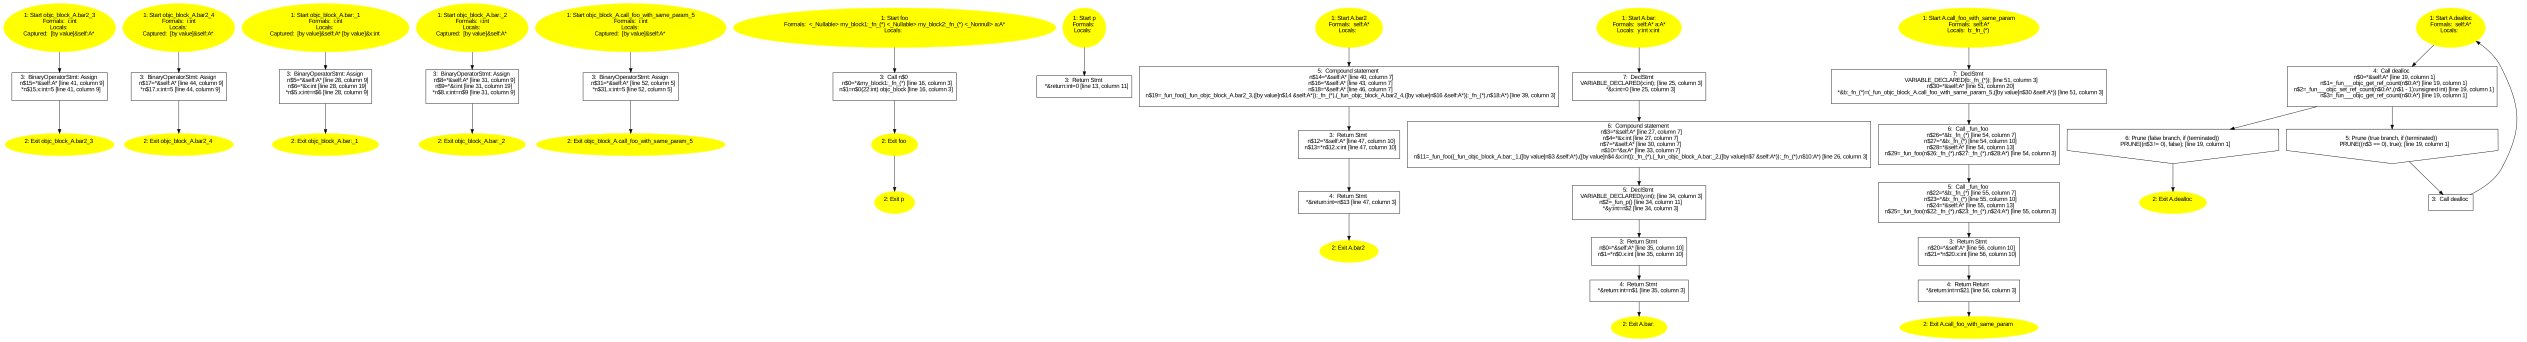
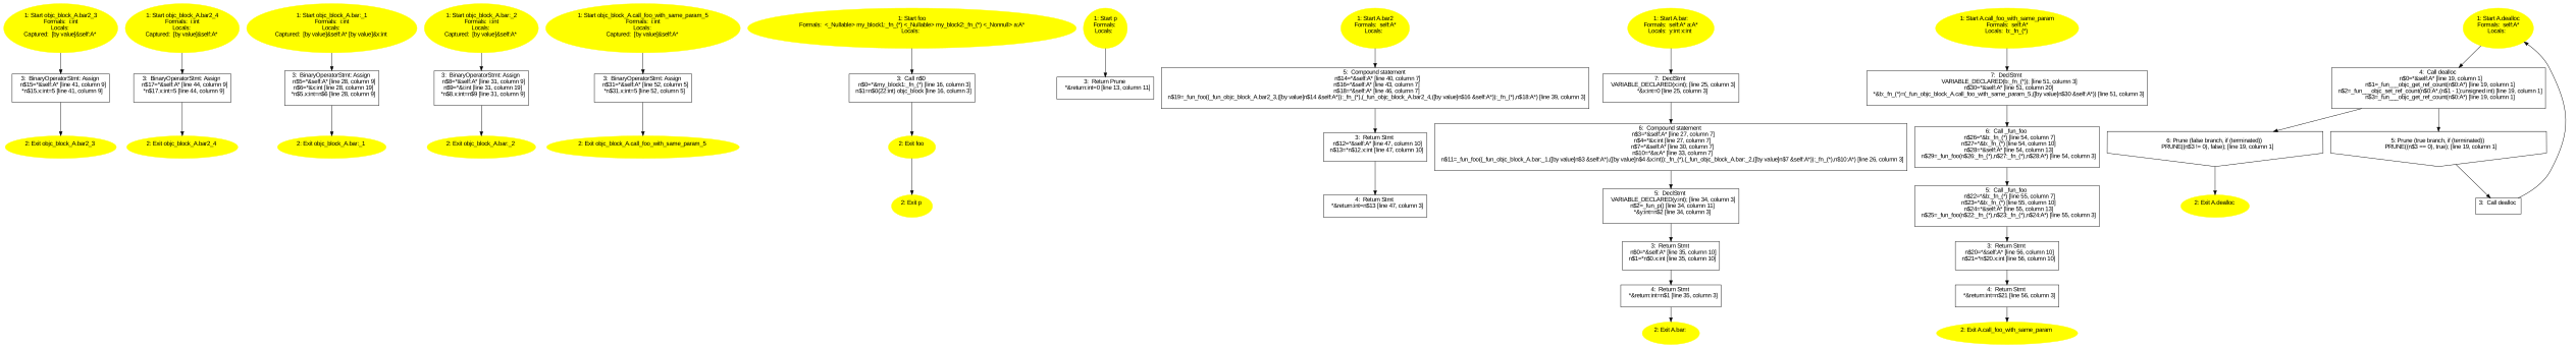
  digraph {
    fontname="Liberation Sans"
    node [fontname="Liberation Sans"]
    edge [fontname="Liberation Sans"]
    n1 [color=yellow label="1: Start objc_block_A.bar2_3\nFormals:  i:int\nLocals: \nCaptured:  [by value]&self:A* \n  " style=filled]
    n2 [label="3:  BinaryOperatorStmt: Assign \n   n$15=*&self:A* [line 41, column 9]\n  *n$15.x:int=5 [line 41, column 9]\n " shape=box]
    n3 [color=yellow label="2: Exit objc_block_A.bar2_3 \n  " style=filled]
    n4 [color=yellow label="1: Start objc_block_A.bar2_4\nFormals:  i:int\nLocals: \nCaptured:  [by value]&self:A* \n  " style=filled]
    n5 [label="3:  BinaryOperatorStmt: Assign \n   n$17=*&self:A* [line 44, column 9]\n  *n$17.x:int=5 [line 44, column 9]\n " shape=box]
    n6 [color=yellow label="2: Exit objc_block_A.bar2_4 \n  " style=filled]
    n7 [color=yellow label="1: Start objc_block_A.bar:_1\nFormals:  i:int\nLocals: \nCaptured:  [by value]&self:A* [by value]&x:int \n  " style=filled]
    n8 [label="3:  BinaryOperatorStmt: Assign \n   n$5=*&self:A* [line 28, column 9]\n  n$6=*&x:int [line 28, column 19]\n  *n$5.x:int=n$6 [line 28, column 9]\n " shape=box]
    n9 [color=yellow label="2: Exit objc_block_A.bar:_1 \n  " style=filled]
    n10 [color=yellow label="1: Start objc_block_A.bar:_2\nFormals:  i:int\nLocals: \nCaptured:  [by value]&self:A* \n  " style=filled]
    n11 [label="3:  BinaryOperatorStmt: Assign \n   n$8=*&self:A* [line 31, column 9]\n  n$9=*&i:int [line 31, column 19]\n  *n$8.x:int=n$9 [line 31, column 9]\n " shape=box]
    n12 [color=yellow label="2: Exit objc_block_A.bar:_2 \n  " style=filled]
    n13 [color=yellow label="1: Start objc_block_A.call_foo_with_same_param_5\nFormals:  i:int\nLocals: \nCaptured:  [by value]&self:A* \n  " style=filled]
    n14 [label="3:  BinaryOperatorStmt: Assign \n   n$31=*&self:A* [line 52, column 5]\n  *n$31.x:int=5 [line 52, column 5]\n " shape=box]
    n15 [color=yellow label="2: Exit objc_block_A.call_foo_with_same_param_5 \n  " style=filled]
    n16 [color=yellow label="1: Start foo\nFormals:  <_Nullable> my_block1:_fn_(*) <_Nullable> my_block2:_fn_(*) <_Nonnull> a:A*\nLocals:  \n  " style=filled]
    n17 [label="3:  Call n$0 \n   n$0=*&my_block1:_fn_(*) [line 16, column 3]\n  n$1=n$0(22:int) objc_block [line 16, column 3]\n " shape=box]
    n18 [color=yellow label="2: Exit foo \n  " style=filled]
    n19 [color=yellow label="2: Exit p \n  " style=filled]
    n20 [color=yellow label="1: Start p\nFormals: \nLocals:  \n  " style=filled]
-   n21 [label="3:  Return Stmt \n   *&return:int=0 [line 13, column 11]\n " shape=box]
+   n21 [label="3:  Return Prune \n   *&return:int=0 [line 13, column 11]\n " shape=box]
    n22 [color=yellow label="1: Start A.bar2\nFormals:  self:A*\nLocals:  \n  " style=filled]
    n23 [label="5:  Compound statement \n   n$14=*&self:A* [line 40, column 7]\n  n$16=*&self:A* [line 43, column 7]\n  n$18=*&self:A* [line 46, column 7]\n  n$19=_fun_foo((_fun_objc_block_A.bar2_3,([by value]n$14 &self:A*)):_fn_(*),(_fun_objc_block_A.bar2_4,([by value]n$16 &self:A*)):_fn_(*),n$18:A*) [line 39, column 3]\n " shape=box]
    n24 [label="3:  Return Stmt \n   n$12=*&self:A* [line 47, column 10]\n  n$13=*n$12.x:int [line 47, column 10]\n " shape=box]
    n25 [label="4:  Return Stmt \n   *&return:int=n$13 [line 47, column 3]\n " shape=box]
-   n26 [color=yellow label="2: Exit A.bar2 \n  " style=filled]
    n27 [color=yellow label="1: Start A.bar:\nFormals:  self:A* a:A*\nLocals:  y:int x:int \n  " style=filled]
    n28 [label="7:  DeclStmt \n   VARIABLE_DECLARED(x:int); [line 25, column 3]\n  *&x:int=0 [line 25, column 3]\n " shape=box]
    n29 [label="6:  Compound statement \n   n$3=*&self:A* [line 27, column 7]\n  n$4=*&x:int [line 27, column 7]\n  n$7=*&self:A* [line 30, column 7]\n  n$10=*&a:A* [line 33, column 7]\n  n$11=_fun_foo((_fun_objc_block_A.bar:_1,([by value]n$3 &self:A*),([by value]n$4 &x:int)):_fn_(*),(_fun_objc_block_A.bar:_2,([by value]n$7 &self:A*)):_fn_(*),n$10:A*) [line 26, column 3]\n " shape=box]
    n30 [label="5:  DeclStmt \n   VARIABLE_DECLARED(y:int); [line 34, column 3]\n  n$2=_fun_p() [line 34, column 11]\n  *&y:int=n$2 [line 34, column 3]\n " shape=box]
    n31 [color=yellow label="2: Exit A.bar: \n  " style=filled]
    n32 [label="3:  Return Stmt \n   n$0=*&self:A* [line 35, column 10]\n  n$1=*n$0.x:int [line 35, column 10]\n " shape=box]
    n33 [label="4:  Return Stmt \n   *&return:int=n$1 [line 35, column 3]\n " shape=box]
    n34 [color=yellow label="1: Start A.call_foo_with_same_param\nFormals:  self:A*\nLocals:  b:_fn_(*) \n  " style=filled]
    n35 [label="7:  DeclStmt \n   VARIABLE_DECLARED(b:_fn_(*)); [line 51, column 3]\n  n$30=*&self:A* [line 51, column 20]\n  *&b:_fn_(*)=(_fun_objc_block_A.call_foo_with_same_param_5,([by value]n$30 &self:A*)) [line 51, column 3]\n " shape=box]
    n36 [label="6:  Call _fun_foo \n   n$26=*&b:_fn_(*) [line 54, column 7]\n  n$27=*&b:_fn_(*) [line 54, column 10]\n  n$28=*&self:A* [line 54, column 13]\n  n$29=_fun_foo(n$26:_fn_(*),n$27:_fn_(*),n$28:A*) [line 54, column 3]\n " shape=box]
    n37 [label="5:  Call _fun_foo \n   n$22=*&b:_fn_(*) [line 55, column 7]\n  n$23=*&b:_fn_(*) [line 55, column 10]\n  n$24=*&self:A* [line 55, column 13]\n  n$25=_fun_foo(n$22:_fn_(*),n$23:_fn_(*),n$24:A*) [line 55, column 3]\n " shape=box]
    n38 [color=yellow label="2: Exit A.call_foo_with_same_param \n  " style=filled]
    n39 [label="3:  Return Stmt \n   n$20=*&self:A* [line 56, column 10]\n  n$21=*n$20.x:int [line 56, column 10]\n " shape=box]
-   n40 [label="4:  Return Return \n   *&return:int=n$21 [line 56, column 3]\n " shape=box]
+   n40 [label="4:  Return Stmt \n   *&return:int=n$21 [line 56, column 3]\n " shape=box]
    n41 [color=yellow label="1: Start A.dealloc\nFormals:  self:A*\nLocals:  \n  " style=filled]
    n42 [label="4:  Call dealloc \n   n$0=*&self:A* [line 19, column 1]\n  n$1=_fun___objc_get_ref_count(n$0:A*) [line 19, column 1]\n  n$2=_fun___objc_set_ref_count(n$0:A*,(n$1 - 1):unsigned int) [line 19, column 1]\n  n$3=_fun___objc_get_ref_count(n$0:A*) [line 19, column 1]\n " shape=box]
    n43 [label="5: Prune (true branch, if (terminated)) \n   PRUNE((n$3 == 0), true); [line 19, column 1]\n " shape=invhouse]
    n44 [label="6: Prune (false branch, if (terminated)) \n   PRUNE((n$3 != 0), false); [line 19, column 1]\n " shape=invhouse]
    n45 [label="3:  Call dealloc \n  " shape=box]
    n46 [color=yellow label="2: Exit A.dealloc \n  " style=filled]
    n1 -> n2
    n2 -> n3
    n4 -> n5
    n5 -> n6
    n7 -> n8
    n8 -> n9
    n10 -> n11
    n11 -> n12
    n13 -> n14
    n14 -> n15
    n16 -> n17
    n17 -> n18
    n18 -> n19
    n20 -> n21
    n22 -> n23
    n23 -> n24
    n24 -> n25
-   n25 -> n26
    n27 -> n28
    n28 -> n29
    n29 -> n30
    n30 -> n32
    n32 -> n33
    n33 -> n31
    n34 -> n35
    n35 -> n36
    n36 -> n37
    n37 -> n39
    n39 -> n40
    n40 -> n38
    n41 -> n42
    n42 -> n43
    n42 -> n44
    n43 -> n45
    n44 -> n46
    n45 -> n41
  }
